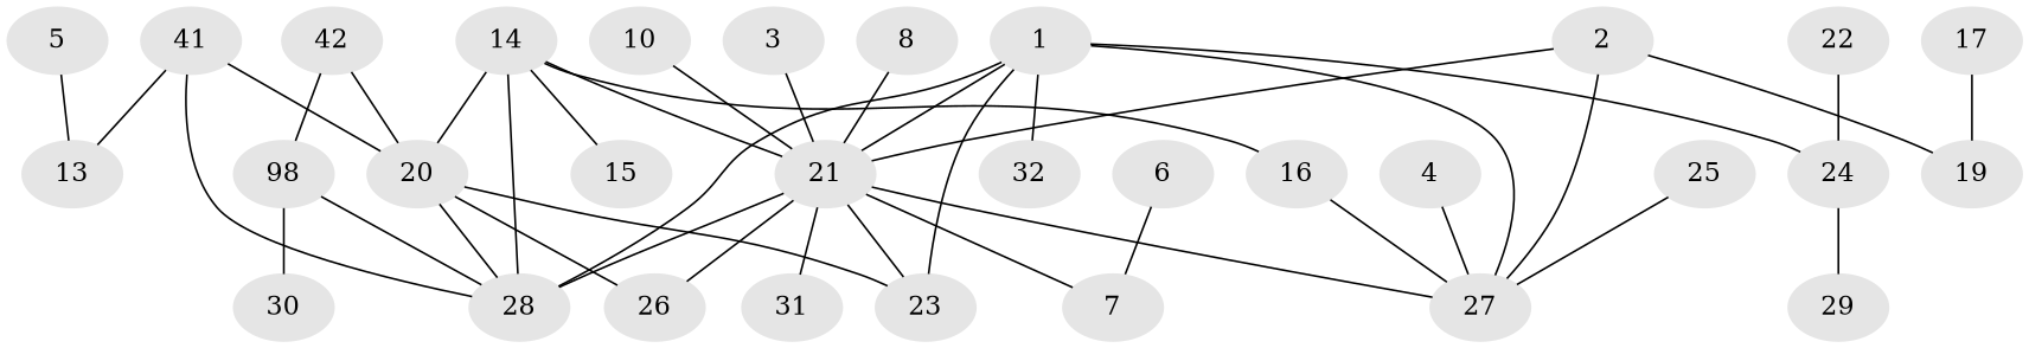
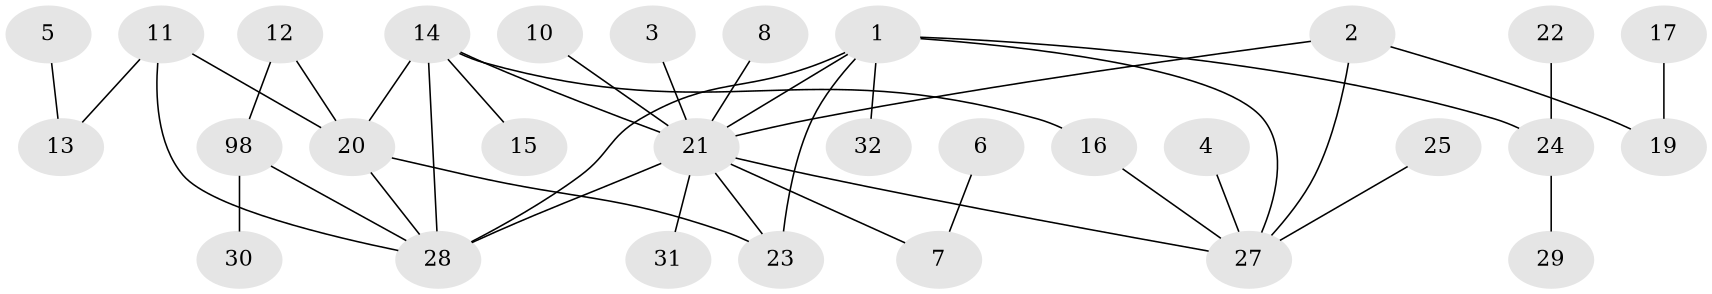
  graph {
    node [color=gray90 style=filled]
    edge [weight=1.0]
    1
    21
    23
    24
    27
    28
    32
    7
-   26
    31
    29
    2
    19
    3
    4
    5
    13
-   11 [label=41]
+   11
    20
    6
    8
    10
-   12 [label=42]
+   12
    n24 [label=98]
    30
    14
    15
    16
    17
    22
    25
    1 -- 21 [weight=2.0]
    1 -- 23
    1 -- 24
    1 -- 27
    1 -- 28 [weight=2.0]
    1 -- 32
    21 -- 23
    21 -- 27
    21 -- 28 [weight=2.0]
    21 -- 7
-   21 -- 26
    21 -- 31
    24 -- 29
    2 -- 21
    2 -- 27
    2 -- 19
    3 -- 21
    4 -- 27
    5 -- 13
    11 -- 28
    11 -- 13
    11 -- 20
    20 -- 23
    20 -- 28
-   20 -- 26
    6 -- 7
    8 -- 21
    10 -- 21
    12 -- 20
    12 -- n24
    n24 -- 28 [weight=2.0]
    n24 -- 30
    14 -- 21 [weight=2.0]
    14 -- 28
    14 -- 20 [weight=2.0]
    14 -- 15
    14 -- 16
    16 -- 27
    17 -- 19
    22 -- 24
    25 -- 27
  }
